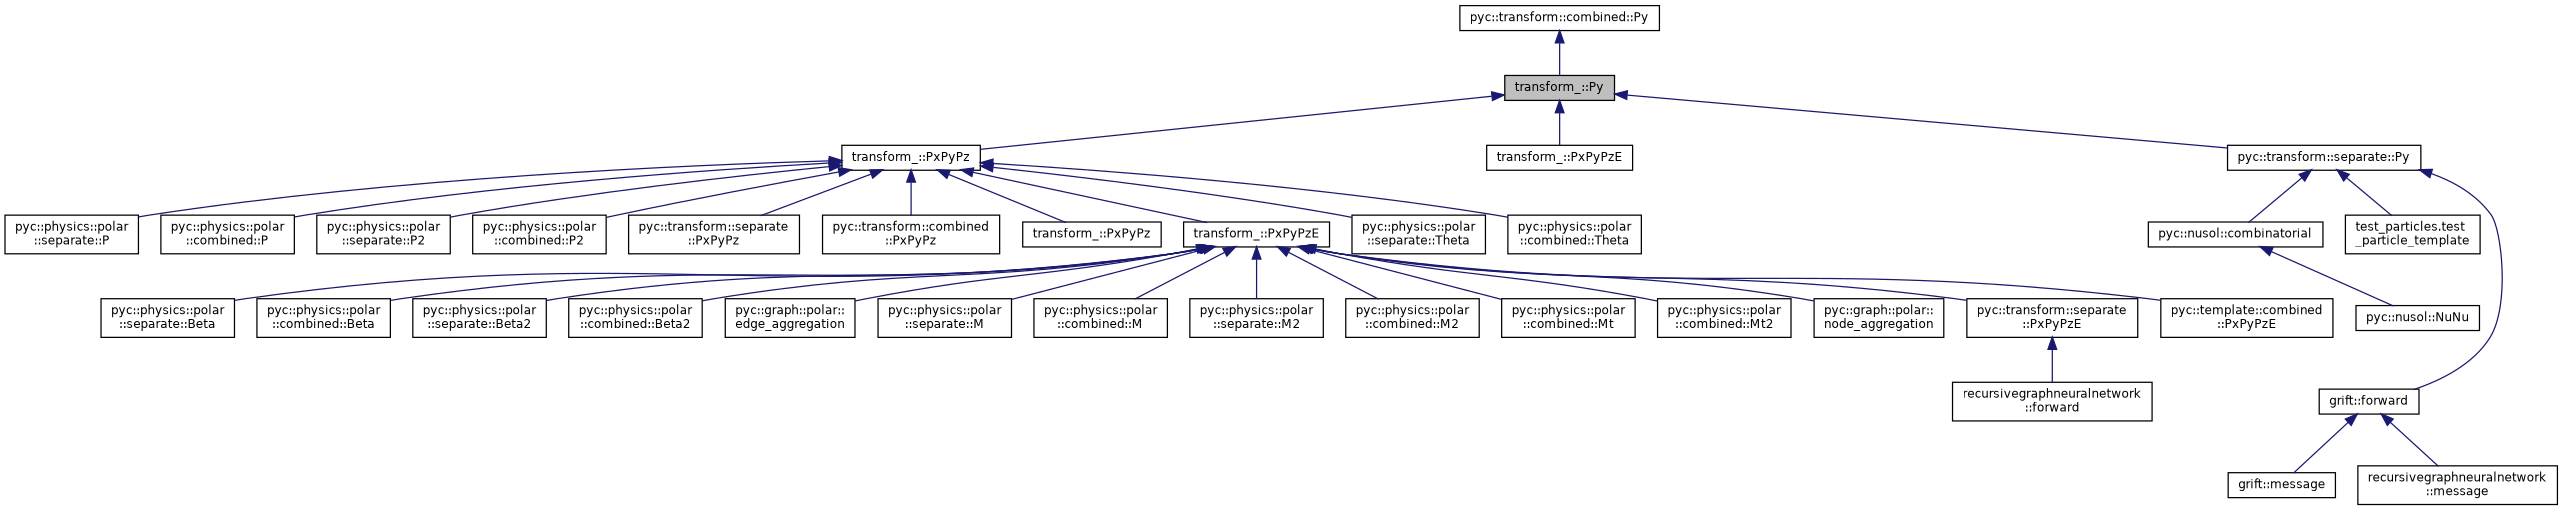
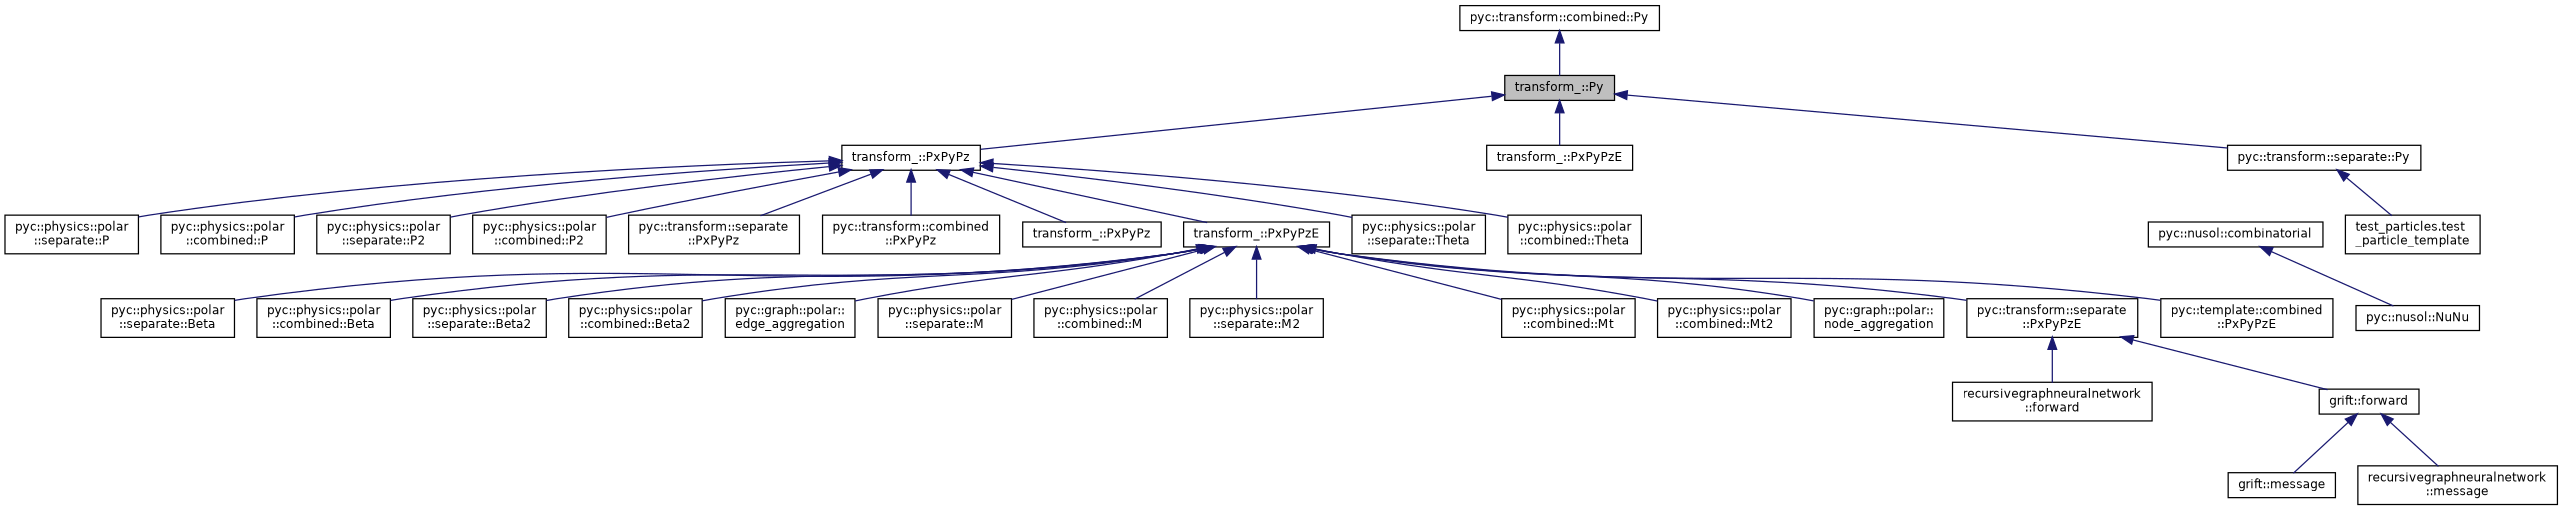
  digraph {
    rankdir=TB
    node [color=black fillcolor=white fontname=Helvetica fontsize=10 shape=record style=filled]
    edge [color=midnightblue dir=back fontname=Helvetica fontsize=10 labelfontname=Helvetica labelfontsize=10 style=solid]
    n1 [fillcolor=grey75 fontcolor=black height=0.2 label="transform_::Py" width=0.4]
    n2 [height=0.2 label="transform_::PxPyPz" width=0.4]
    n3 [height=0.2 label="transform_::PxPyPzE" width=0.4]
    n4 [height=0.2 label="pyc::transform::separate::Py" width=0.4]
    n5 [height=0.2 label="pyc::physics::polar\l::separate::P" width=0.4]
    n6 [height=0.2 label="pyc::physics::polar\l::combined::P" width=0.4]
    n7 [height=0.2 label="pyc::physics::polar\l::separate::P2" width=0.4]
    n8 [height=0.2 label="pyc::physics::polar\l::combined::P2" width=0.4]
    n9 [height=0.2 label="pyc::transform::separate\l::PxPyPz" width=0.4]
    n10 [height=0.2 label="pyc::transform::combined\l::PxPyPz" width=0.4]
    n11 [height=0.2 label="transform_::PxPyPz" width=0.4]
    n12 [height=0.2 label="transform_::PxPyPzE" width=0.4]
    n13 [height=0.2 label="pyc::physics::polar\l::separate::Theta" width=0.4]
    n14 [height=0.2 label="pyc::physics::polar\l::combined::Theta" width=0.4]
    n15 [height=0.2 label="pyc::nusol::combinatorial" width=0.4]
    n16 [height=0.2 label="test_particles.test\l_particle_template" width=0.4]
    n17 [height=0.2 label="pyc::transform::combined::Py" width=0.4]
    n18 [height=0.2 label="pyc::physics::polar\l::separate::Beta" width=0.4]
    n19 [height=0.2 label="pyc::physics::polar\l::combined::Beta" width=0.4]
    n20 [height=0.2 label="pyc::physics::polar\l::separate::Beta2" width=0.4]
    n21 [height=0.2 label="pyc::physics::polar\l::combined::Beta2" width=0.4]
    n22 [height=0.2 label="pyc::graph::polar::\ledge_aggregation" width=0.4]
    n23 [height=0.2 label="pyc::physics::polar\l::separate::M" width=0.4]
    n24 [height=0.2 label="pyc::physics::polar\l::combined::M" width=0.4]
    n25 [height=0.2 label="pyc::physics::polar\l::separate::M2" width=0.4]
-   n26 [height=0.2 label="pyc::physics::polar\l::combined::M2" width=0.4]
    n27 [height=0.2 label="pyc::physics::polar\l::combined::Mt" width=0.4]
    n28 [height=0.2 label="pyc::physics::polar\l::combined::Mt2" width=0.4]
    n29 [height=0.2 label="pyc::graph::polar::\lnode_aggregation" width=0.4]
    n30 [height=0.2 label="pyc::transform::separate\l::PxPyPzE" width=0.4]
    n31 [height=0.2 label="pyc::template::combined\l::PxPyPzE" width=0.4]
    n32 [height=0.2 label="grift::forward" width=0.4]
    n33 [height=0.2 label="recursivegraphneuralnetwork\l::forward" width=0.4]
    n34 [height=0.2 label="grift::message" width=0.4]
    n35 [height=0.2 label="recursivegraphneuralnetwork\l::message" width=0.4]
    n36 [height=0.2 label="pyc::nusol::NuNu" width=0.4]
    n1 -> n2
    n1 -> n3
    n1 -> n4
    n2 -> n5
    n2 -> n6
    n2 -> n7
    n2 -> n8
    n2 -> n9
    n2 -> n10
    n2 -> n11
    n2 -> n12
    n2 -> n13
    n2 -> n14
-   n4 -> n15
    n4 -> n16
    n12 -> n18
    n12 -> n19
    n12 -> n20
    n12 -> n21
    n12 -> n22
    n12 -> n23
    n12 -> n24
    n12 -> n25
-   n12 -> n26
    n12 -> n27
    n12 -> n28
    n12 -> n29
    n12 -> n30
    n12 -> n31
    n15 -> n36
    n17 -> n1
-   n4 -> n32
+   n30 -> n32
    n30 -> n33
    n32 -> n34
    n32 -> n35
  }
